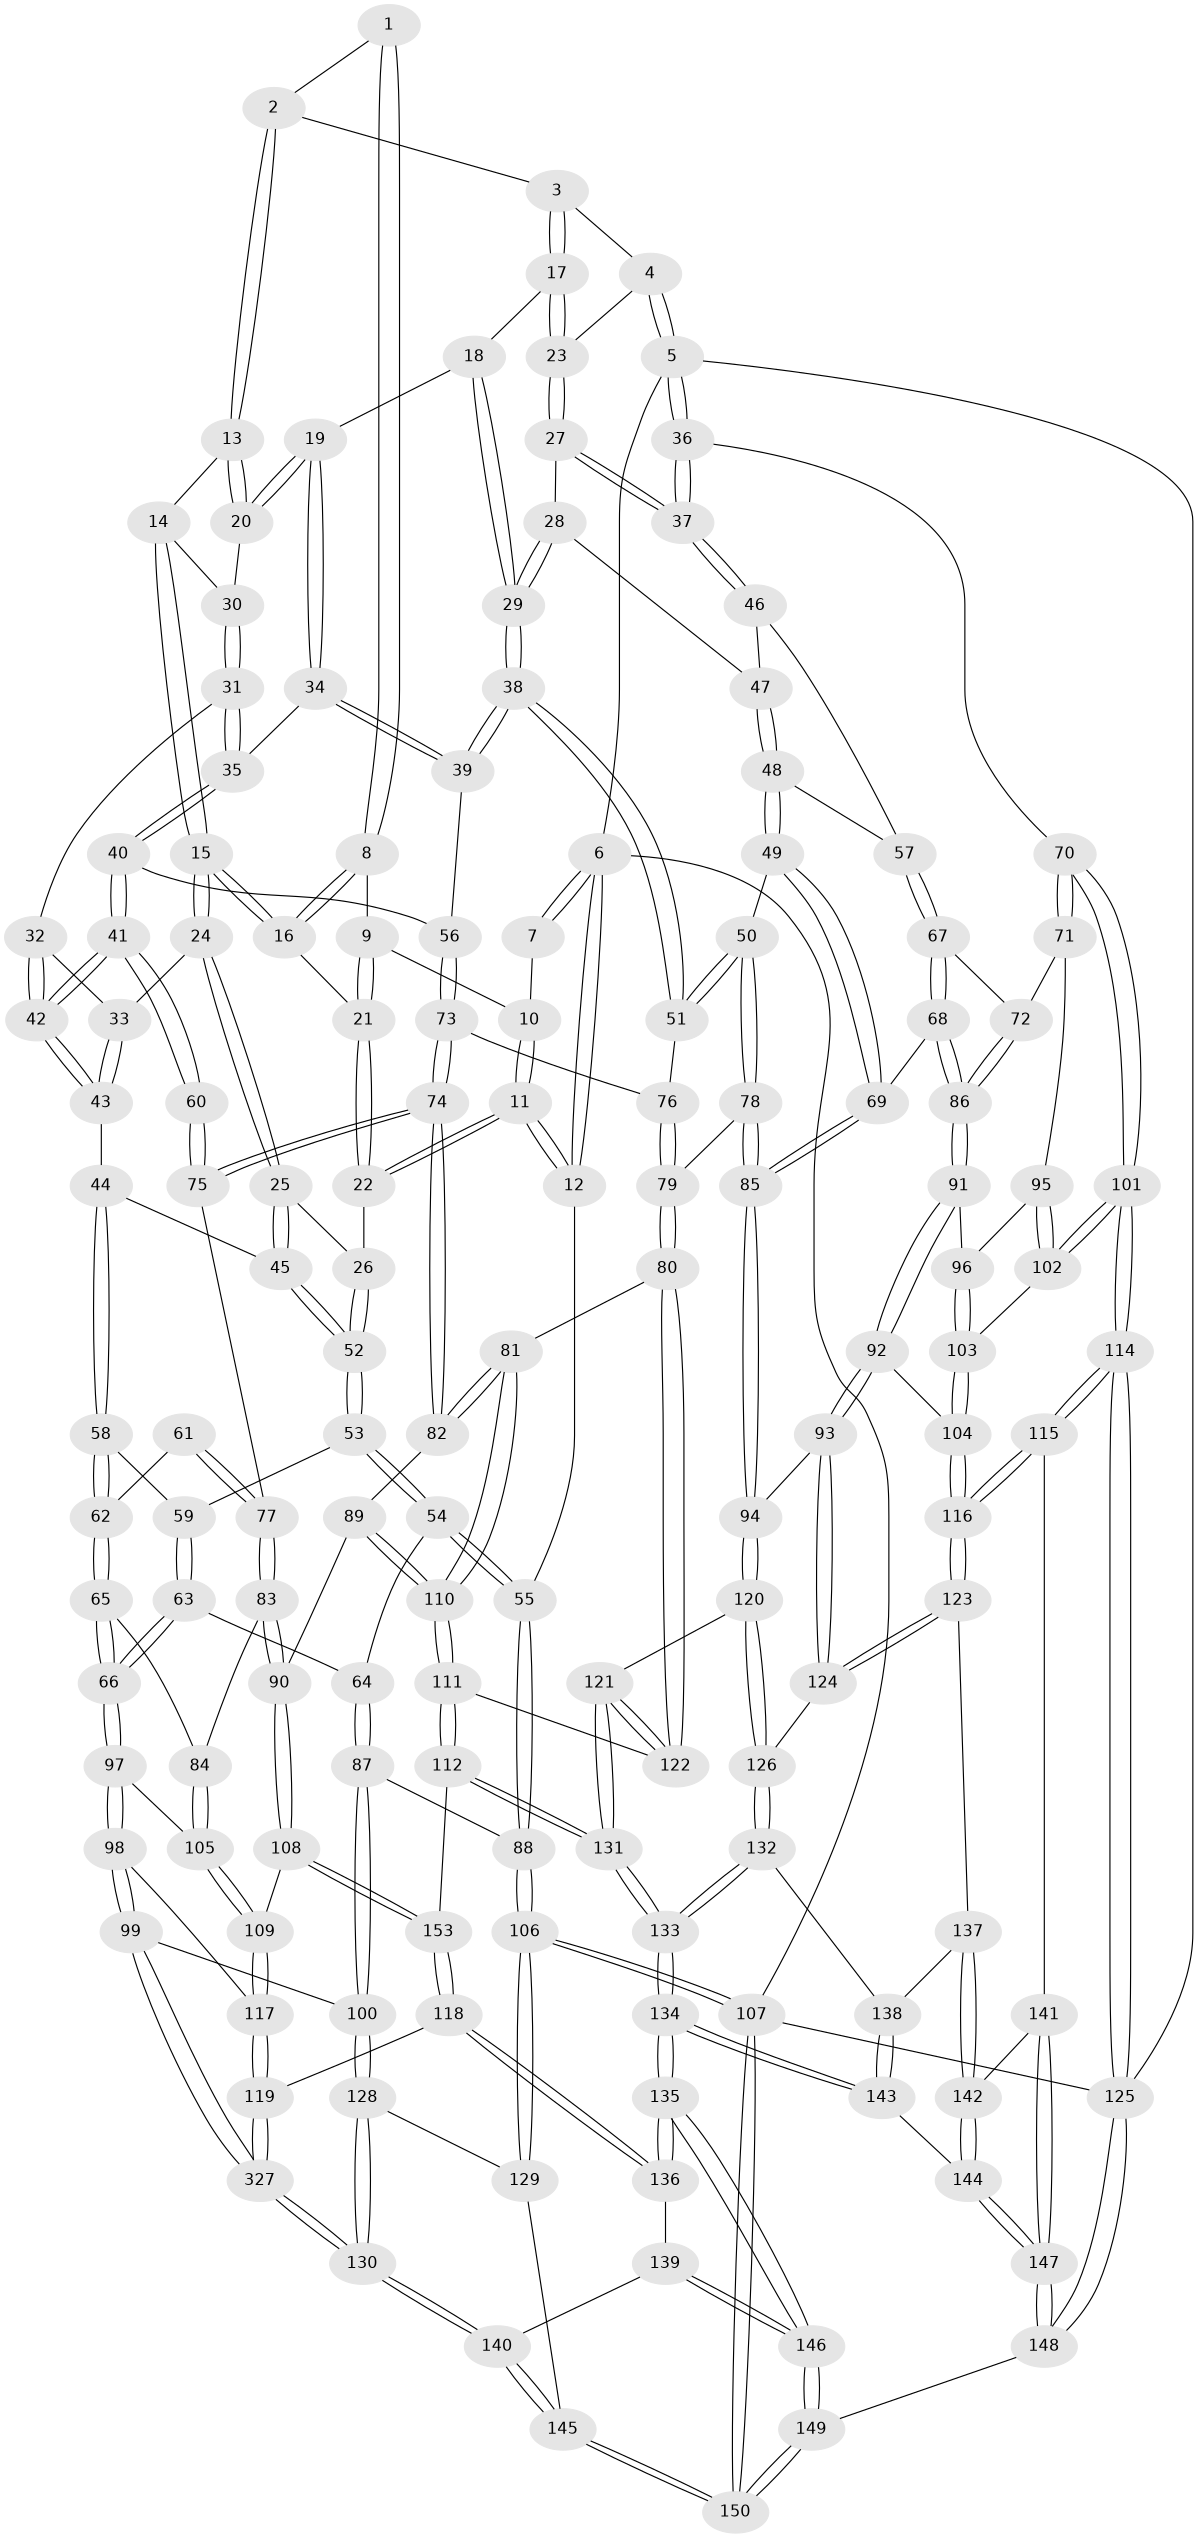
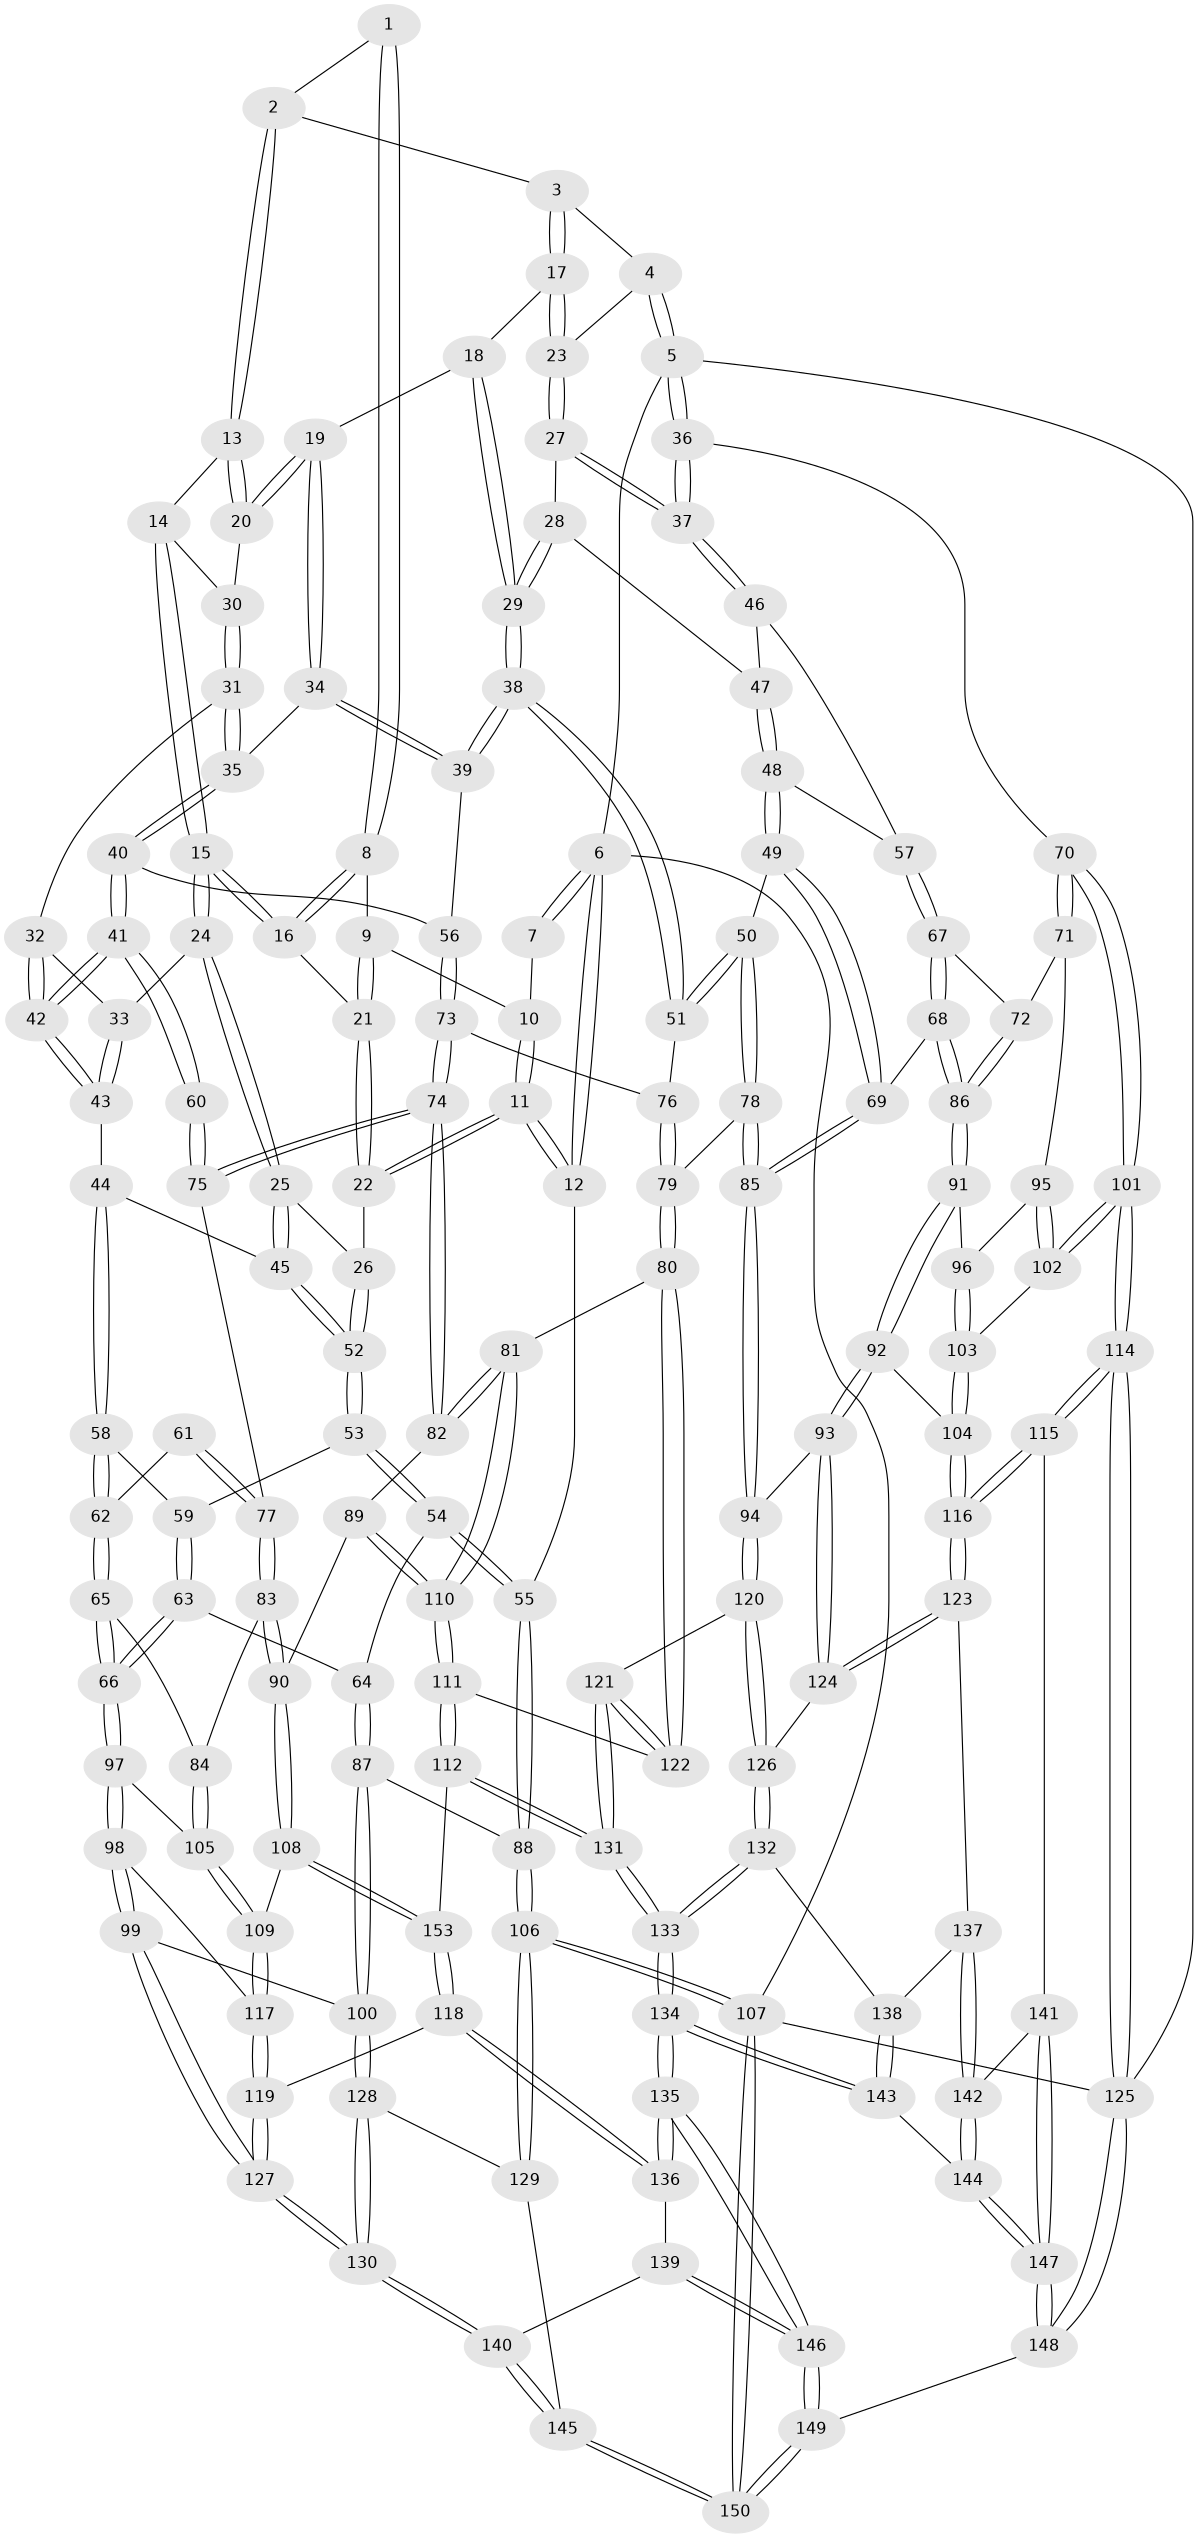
  graph {
    fontname="DejaVu Sans"
    node [color=gray90 fontname="DejaVu Sans" style=filled]
    edge [fontname="DejaVu Sans"]
    1
    2
    8
    3
    13
    9
    16
    4
    17
    14
    20
    5
    23
    18
    6
    36
    125
    27
    7
    12
    107
    37
    70
    148
    10
    55
    150
    11
    21
    22
    26
    88
    15
    30
    24
    31
    25
    33
    19
    29
    34
    38
    35
    39
    52
    28
    45
    43
    53
    47
    46
    48
    51
    32
    42
    40
    44
    56
    41
    71
    101
    57
    76
    73
    60
    75
    58
    59
    62
    67
    49
    50
    69
    78
    85
    79
    54
    64
    63
    87
    106
    74
    68
    72
    65
    66
    61
    77
    83
    84
    97
    100
    105
    98
    86
    91
    94
    95
    102
    114
    96
    82
    89
    80
    90
    81
    122
    110
    111
    108
    109
    120
    92
    128
    129
    n116 [label=153]
    93
    104
    103
    124
    116
    126
    121
    99
    117
-   127 [label=327]
+   127
    119
    130
    115
    123
    145
    118
    112
    131
    133
    136
    141
    142
    147
    137
    139
    132
    138
    149
    140
    134
    143
    135
    146
    144
    1 -- 2
    1 -- 8
    1 -- 8
    2 -- 3
    2 -- 13
    2 -- 13
    8 -- 9
    8 -- 16
    8 -- 16
    3 -- 4
    3 -- 17
    3 -- 17
    13 -- 14
    13 -- 20
    13 -- 20
    9 -- 10
    9 -- 21
    9 -- 21
    16 -- 21
    4 -- 5
    4 -- 5
    4 -- 23
    17 -- 23
    17 -- 23
    17 -- 18
    14 -- 15
    14 -- 15
    14 -- 30
    20 -- 30
    5 -- 6
    5 -- 36
    5 -- 36
    5 -- 125
    23 -- 27
    23 -- 27
    18 -- 19
    18 -- 29
    18 -- 29
    6 -- 7
    6 -- 7
    6 -- 12
    6 -- 12
    6 -- 107
    36 -- 37
    36 -- 37
    36 -- 70
    125 -- 148
    125 -- 148
    27 -- 37
    27 -- 37
    27 -- 28
    7 -- 10
    12 -- 55
    107 -- 125
    107 -- 150
    107 -- 150
    37 -- 46
    37 -- 46
    70 -- 71
    70 -- 71
    70 -- 101
    70 -- 101
    148 -- 149
    10 -- 11
    10 -- 11
    55 -- 88
    55 -- 88
    11 -- 12
    11 -- 12
    11 -- 22
    11 -- 22
    21 -- 22
    21 -- 22
    22 -- 26
    26 -- 52
    26 -- 52
    88 -- 106
    88 -- 106
    15 -- 16
    15 -- 16
    15 -- 24
    15 -- 24
    30 -- 31
    30 -- 31
    24 -- 25
    24 -- 25
    24 -- 33
    31 -- 35
    31 -- 35
    31 -- 32
    25 -- 26
    25 -- 45
    25 -- 45
    33 -- 43
    33 -- 43
    19 -- 20
    19 -- 20
    19 -- 34
    19 -- 34
    29 -- 38
    29 -- 38
    34 -- 35
    34 -- 39
    34 -- 39
    38 -- 39
    38 -- 39
    38 -- 51
    38 -- 51
    35 -- 40
    35 -- 40
    39 -- 56
    52 -- 53
    52 -- 53
    28 -- 29
    28 -- 29
    28 -- 47
    45 -- 52
    45 -- 52
    43 -- 44
    53 -- 59
    53 -- 54
    53 -- 54
    47 -- 48
    47 -- 48
    46 -- 47
    46 -- 57
    48 -- 57
    48 -- 49
    48 -- 49
    51 -- 76
    32 -- 33
    32 -- 42
    32 -- 42
    42 -- 43
    42 -- 43
    40 -- 56
    40 -- 41
    40 -- 41
    44 -- 45
    44 -- 58
    44 -- 58
    56 -- 73
    56 -- 73
    41 -- 42
    41 -- 42
    41 -- 60
    41 -- 60
    71 -- 72
    71 -- 95
    101 -- 102
    101 -- 102
    101 -- 114
    101 -- 114
    57 -- 67
    57 -- 67
    76 -- 79
    76 -- 79
    73 -- 76
    73 -- 74
    73 -- 74
    60 -- 75
    60 -- 75
    75 -- 77
    58 -- 59
    58 -- 62
    58 -- 62
    59 -- 63
    59 -- 63
    62 -- 65
    62 -- 65
    67 -- 68
    67 -- 68
    67 -- 72
    49 -- 50
    49 -- 69
    49 -- 69
    50 -- 51
    50 -- 51
    50 -- 78
    50 -- 78
    69 -- 85
    69 -- 85
    78 -- 85
    78 -- 85
    78 -- 79
    85 -- 94
    85 -- 94
    79 -- 80
    79 -- 80
    54 -- 55
    54 -- 55
    54 -- 64
    64 -- 87
    64 -- 87
    63 -- 64
    63 -- 66
    63 -- 66
    87 -- 88
    87 -- 100
    87 -- 100
    106 -- 107
    106 -- 107
    106 -- 129
    106 -- 129
    74 -- 75
    74 -- 75
    74 -- 82
    74 -- 82
    68 -- 69
    68 -- 86
    68 -- 86
    72 -- 86
    72 -- 86
    65 -- 66
    65 -- 66
    65 -- 84
    66 -- 97
    66 -- 97
    61 -- 62
    61 -- 77
    61 -- 77
    77 -- 83
    77 -- 83
    83 -- 84
    83 -- 90
    83 -- 90
    84 -- 105
    84 -- 105
    97 -- 105
    97 -- 98
    97 -- 98
    100 -- 128
    100 -- 128
    105 -- 109
    105 -- 109
    98 -- 99
    98 -- 99
    98 -- 117
    86 -- 91
    86 -- 91
    91 -- 96
    91 -- 92
    91 -- 92
    94 -- 120
    94 -- 120
    95 -- 102
    95 -- 102
    95 -- 96
    102 -- 103
    114 -- 125
    114 -- 125
    114 -- 115
    114 -- 115
    96 -- 103
    96 -- 103
    82 -- 89
    89 -- 90
    89 -- 110
    89 -- 110
    80 -- 81
    80 -- 122
    80 -- 122
    90 -- 108
    90 -- 108
    81 -- 82
    81 -- 82
    81 -- 110
    81 -- 110
    110 -- 111
    110 -- 111
    111 -- 122
    111 -- 112
    111 -- 112
    108 -- 109
    108 -- n116
    108 -- n116
    109 -- 117
    109 -- 117
    120 -- 126
    120 -- 126
    120 -- 121
    92 -- 93
    92 -- 93
    92 -- 104
    128 -- 129
    128 -- 130
    128 -- 130
    129 -- 145
    n116 -- 118
    n116 -- 118
    93 -- 94
    93 -- 124
    93 -- 124
    104 -- 116
    104 -- 116
    103 -- 104
    103 -- 104
    124 -- 126
    116 -- 123
    116 -- 123
    126 -- 132
    126 -- 132
    121 -- 122
    121 -- 122
    121 -- 131
    121 -- 131
    99 -- 100
    99 -- 127
    99 -- 127
    117 -- 119
    117 -- 119
    127 -- 130
    127 -- 130
    119 -- 127
    119 -- 127
    130 -- 140
    130 -- 140
    115 -- 116
    115 -- 116
    115 -- 141
    123 -- 124
    123 -- 124
    123 -- 137
    145 -- 150
    145 -- 150
    118 -- 119
    118 -- 136
    118 -- 136
    112 -- n116
    112 -- 131
    112 -- 131
    131 -- 133
    131 -- 133
    133 -- 134
    133 -- 134
    136 -- 139
    141 -- 142
    141 -- 147
    141 -- 147
    142 -- 144
    142 -- 144
    147 -- 148
    147 -- 148
    137 -- 142
    137 -- 142
    137 -- 138
    139 -- 140
    139 -- 146
    139 -- 146
    132 -- 133
    132 -- 133
    132 -- 138
    138 -- 143
    138 -- 143
    149 -- 150
    149 -- 150
    140 -- 145
    140 -- 145
    134 -- 143
    134 -- 143
    134 -- 135
    134 -- 135
    143 -- 144
    135 -- 136
    135 -- 136
    135 -- 146
    135 -- 146
    146 -- 149
    146 -- 149
    144 -- 147
    144 -- 147
  }
